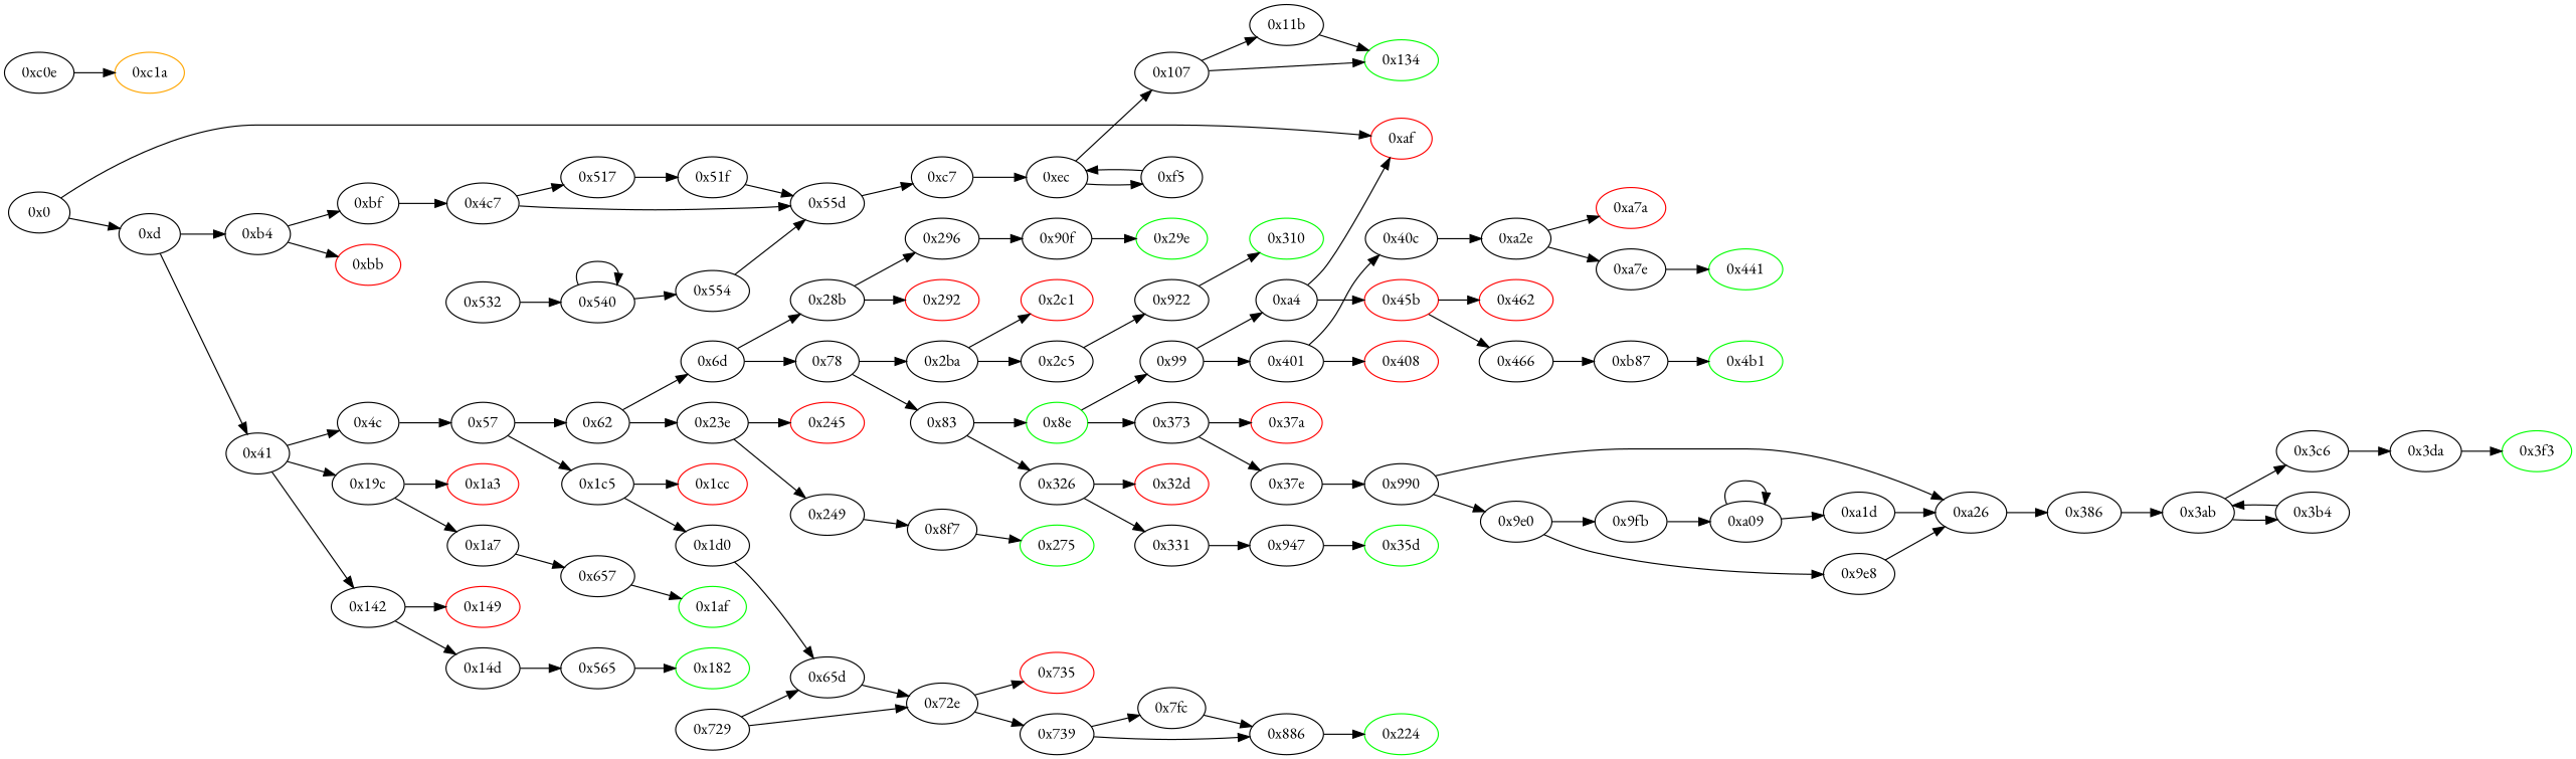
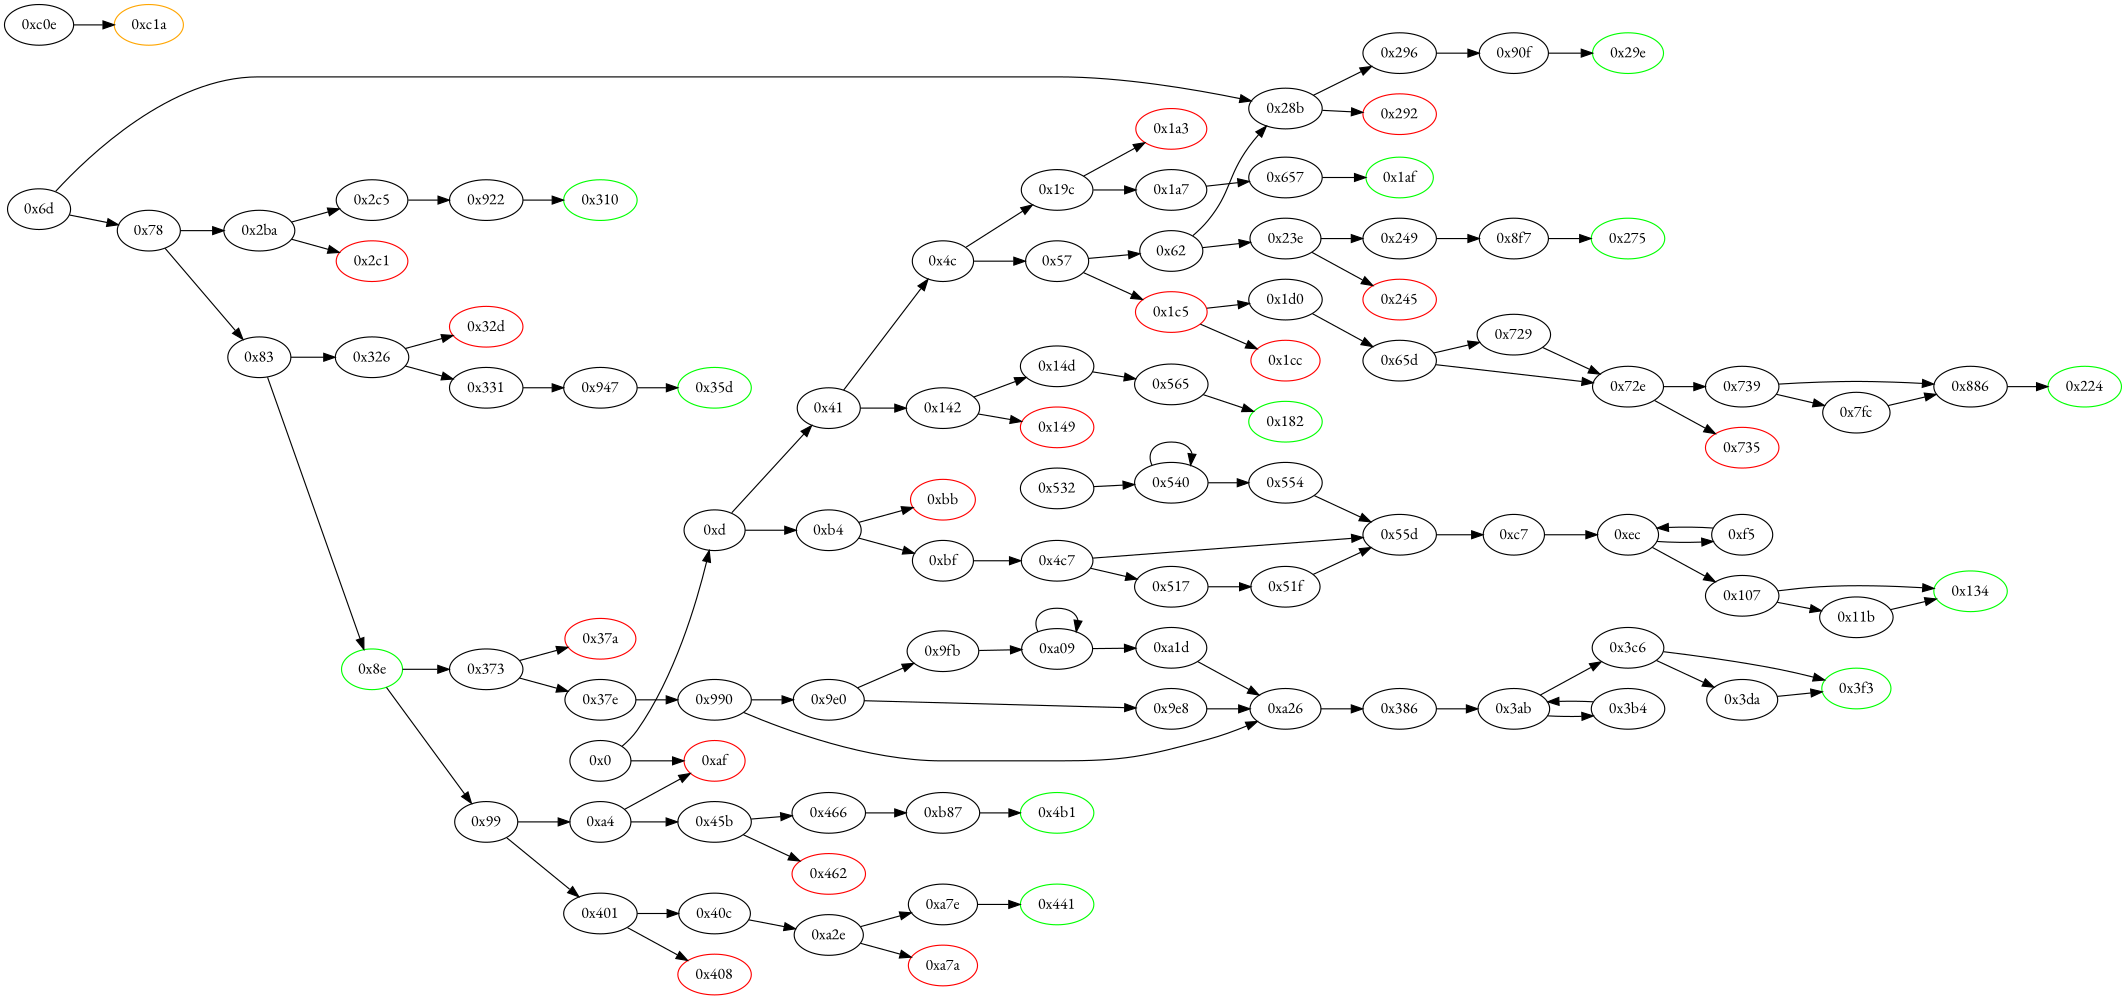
  digraph {
    fontname="EB Garamond"
    rankdir=LR
    node [fillcolor=white fontname="EB Garamond" style=filled]
    edge [fontname="EB Garamond"]
    "0xa09"
    "0xa1d"
    "0xa26"
    "0x275" [color=green]
    "0x1cc" [color=red]
-   "0x1c5"
+   "0x1c5" [color=red]
    "0x1d0"
    "0x65d"
    "0x739"
    "0x7fc"
    "0x886"
    "0x224" [color=green]
    "0x19c"
    "0x1a7"
    "0x1a3" [color=red]
    "0x657"
    "0x2c1" [color=red]
    "0xc1a" [color=orange]
    "0x8e" [color=green]
    "0x83"
    "0x326"
    "0x373"
    "0x99"
    "0x331"
    "0x32d" [color=red]
    "0x4b1" [color=green]
    "0x57"
    "0x62"
    "0x23e"
    "0x6d"
    "0x149" [color=red]
    "0xa7a" [color=red]
    "0x462" [color=red]
-   "0x45b" [color=red]
+   "0x45b"
    "0x466"
    "0xb87"
    "0x182" [color=green]
    "0x565"
    "0x37e"
    "0x37a" [color=red]
    "0x990"
    "0x9e8"
    "0x386"
    "0x35d" [color=green]
    "0x245" [color=red]
    "0x3c6"
    "0x3da"
    "0x3f3" [color=green]
    "0x107"
    "0x11b"
    "0x134" [color=green]
    "0x2ba"
    "0x2c5"
    "0x922"
    "0x441" [color=green]
    "0xa7e"
    "0x729"
    "0x72e"
    "0xa4"
    "0xaf" [color=red]
    "0x540"
    "0x554"
    "0x55d"
    "0x1af" [color=green]
    "0x29e" [color=green]
    "0x3ab"
    "0x249"
    "0x8f7"
    "0x41"
    "0x142"
    "0x4c"
    "0x14d"
    "0x401"
    "0x9e0"
    "0x78"
    "0xf5"
    "0xec"
    "0x28b"
    "0xc7"
    "0x4c7"
    "0x517"
    "0x51f"
    "0x947"
    "0x310" [color=green]
    "0xa2e"
    "0x408" [color=red]
    "0x40c"
    "0xbf"
    "0x532"
    "0xd"
    "0xb4"
    "0xbb" [color=red]
    "0x735" [color=red]
    "0x3b4"
    "0x9fb"
    "0x90f"
    "0x0"
    "0x292" [color=red]
    "0x296"
    "0xc0e"
    "0xa09" -> "0xa09"
    "0xa09" -> "0xa1d"
    "0xa1d" -> "0xa26"
    "0xa26" -> "0x386"
    "0x1c5" -> "0x1cc"
    "0x1c5" -> "0x1d0"
    "0x1d0" -> "0x65d"
-   "0x729" -> "0x65d"
+   "0x65d" -> "0x729"
    "0x65d" -> "0x72e"
    "0x739" -> "0x7fc"
    "0x739" -> "0x886"
    "0x7fc" -> "0x886"
    "0x886" -> "0x224"
    "0x19c" -> "0x1a7"
    "0x19c" -> "0x1a3"
    "0x1a7" -> "0x657"
    "0x657" -> "0x1af"
    "0x8e" -> "0x373"
    "0x8e" -> "0x99"
    "0x83" -> "0x8e"
    "0x83" -> "0x326"
    "0x326" -> "0x331"
    "0x326" -> "0x32d"
    "0x373" -> "0x37e"
    "0x373" -> "0x37a"
    "0x99" -> "0xa4"
    "0x99" -> "0x401"
    "0x331" -> "0x947"
    "0x57" -> "0x1c5"
    "0x57" -> "0x62"
    "0x62" -> "0x23e"
-   "0x62" -> "0x6d"
+   "0x62" -> "0x28b"
    "0x23e" -> "0x245"
    "0x23e" -> "0x249"
    "0x6d" -> "0x78"
    "0x6d" -> "0x28b"
    "0x45b" -> "0x462"
    "0x45b" -> "0x466"
    "0x466" -> "0xb87"
    "0xb87" -> "0x4b1"
    "0x565" -> "0x182"
    "0x37e" -> "0x990"
    "0x990" -> "0xa26"
    "0x990" -> "0x9e0"
    "0x9e8" -> "0xa26"
    "0x386" -> "0x3ab"
    "0x3c6" -> "0x3da"
+   "0x3c6" -> "0x3f3"
    "0x3da" -> "0x3f3"
    "0x107" -> "0x11b"
    "0x107" -> "0x134"
    "0x11b" -> "0x134"
    "0x2ba" -> "0x2c1"
    "0x2ba" -> "0x2c5"
    "0x2c5" -> "0x922"
    "0x922" -> "0x310"
    "0xa7e" -> "0x441"
    "0x729" -> "0x72e"
    "0x72e" -> "0x739"
    "0x72e" -> "0x735"
    "0xa4" -> "0x45b"
    "0xa4" -> "0xaf"
    "0x540" -> "0x540"
    "0x540" -> "0x554"
    "0x554" -> "0x55d"
    "0x55d" -> "0xc7"
    "0x3ab" -> "0x3c6"
    "0x3ab" -> "0x3b4"
    "0x249" -> "0x8f7"
    "0x8f7" -> "0x275"
    "0x41" -> "0x142"
    "0x41" -> "0x4c"
    "0x142" -> "0x149"
    "0x142" -> "0x14d"
-   "0x41" -> "0x19c"
+   "0x4c" -> "0x19c"
    "0x4c" -> "0x57"
    "0x14d" -> "0x565"
    "0x401" -> "0x408"
    "0x401" -> "0x40c"
    "0x9e0" -> "0x9e8"
    "0x9e0" -> "0x9fb"
    "0x78" -> "0x83"
    "0x78" -> "0x2ba"
    "0xf5" -> "0xec"
    "0xec" -> "0x107"
    "0xec" -> "0xf5"
    "0x28b" -> "0x292"
    "0x28b" -> "0x296"
    "0xc7" -> "0xec"
    "0x4c7" -> "0x55d"
    "0x4c7" -> "0x517"
    "0x517" -> "0x51f"
    "0x51f" -> "0x55d"
    "0x947" -> "0x35d"
    "0xa2e" -> "0xa7a"
    "0xa2e" -> "0xa7e"
    "0x40c" -> "0xa2e"
    "0xbf" -> "0x4c7"
    "0x532" -> "0x540"
    "0xd" -> "0x41"
    "0xd" -> "0xb4"
    "0xb4" -> "0xbf"
    "0xb4" -> "0xbb"
    "0x3b4" -> "0x3ab"
    "0x9fb" -> "0xa09"
    "0x90f" -> "0x29e"
    "0x0" -> "0xaf"
    "0x0" -> "0xd"
    "0x296" -> "0x90f"
    "0xc0e" -> "0xc1a"
  }
